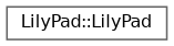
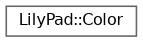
  digraph {
    rankdir=LR
-   n1 [color=grey40 fillcolor=white fontname=Helvetica fontsize=10 height=0.2 label="LilyPad::LilyPad" shape=box style=filled width=0.4]
+   n1 [color=grey40 fillcolor=white fontname=Helvetica fontsize=10 height=0.2 label="LilyPad::Color" shape=box style=filled width=0.4]
  }
